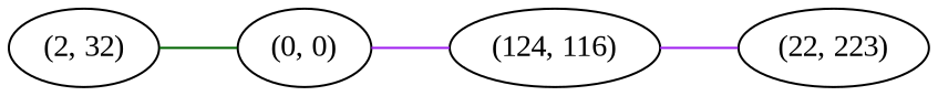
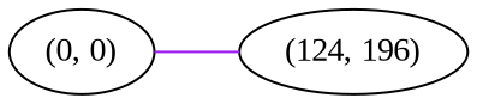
  graph {
    fontname="Liberation Serif"
    rankdir=LR
    node [fontname="Liberation Serif"]
    edge [color=purple fontname="Liberation Serif" weight=1]
-   "(2, 32)"
    "(0, 0)"
-   "(124, 116)"
-   "(22, 223)"
-   "(2, 32)" -- "(0, 0)" [color=darkgreen weight=4]
+   "(124, 116)" [label="(124, 196)"]
    "(0, 0)" -- "(124, 116)"
-   "(124, 116)" -- "(22, 223)"
  }
